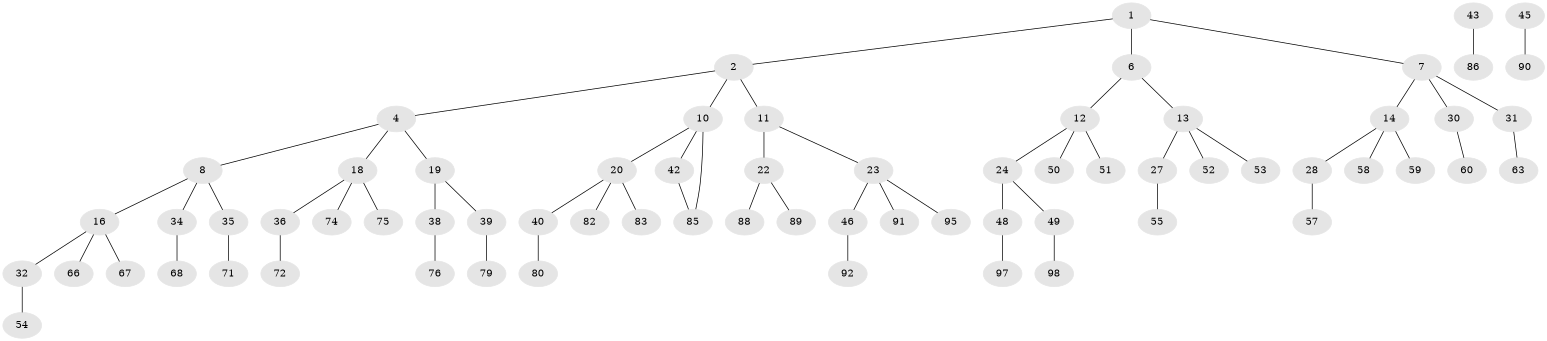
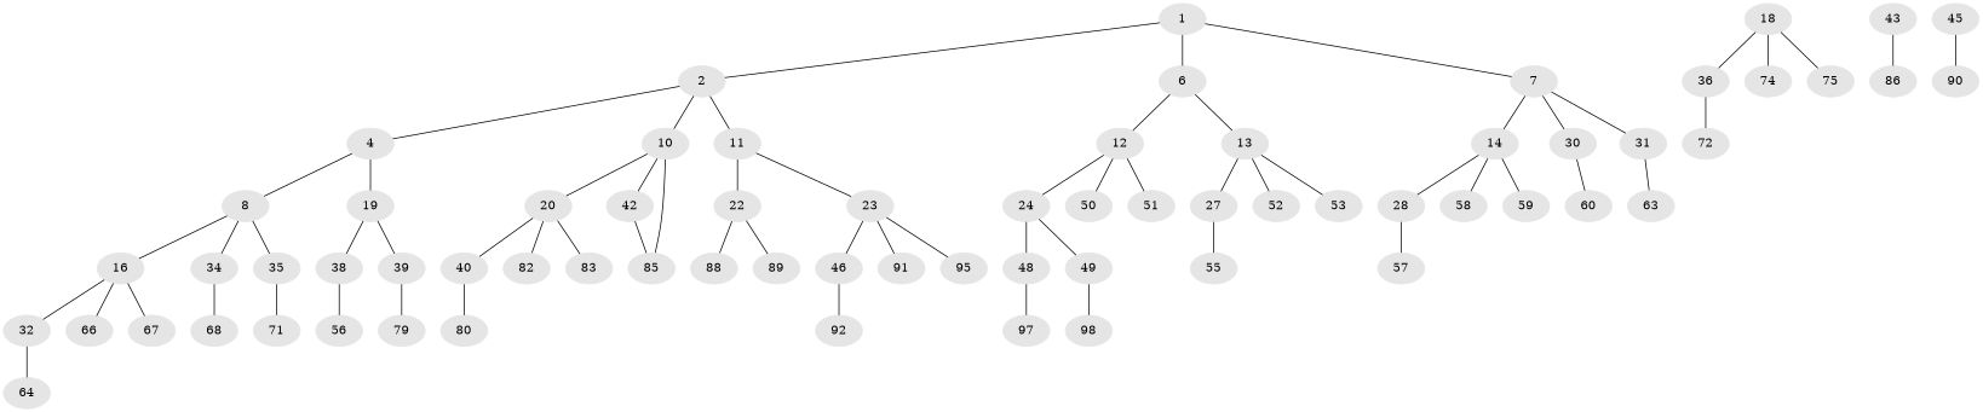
  graph {
    node [color=gray90 style=filled latent=0.2]
    1 [super="+3" latent=""]
    2 [latent=1 super="+5"]
    6 [latent=0.5]
    7 [latent=0.5 super="+15"]
    4 [latent=0.5 super="+9"]
    10 [latent=0.333333 super="+21"]
    11 [latent=0.333333]
    12 [latent=0.333333 super="+25"]
    13 [latent=0.333333 super="+26"]
    14 [latent=0.333333 super="+29"]
    30 [latent=0.25 super="+61"]
    31 [latent=0.25 super="+62"]
    8 [latent=0.333333 super="+17"]
    18 [latent=0.25 super="+37"]
    19 [latent=0.25]
    20 [latent=0.25 super="+41"]
    42 [super="+84"]
    85 [latent=0.166667]
    22 [latent=0.25 super="+44"]
    23 [latent=0.25 super="+47"]
    16 [latent=0.25 super="+33"]
    34 [super="+69"]
    35 [super="+70"]
    36 [super="+73"]
    74 [latent=0.166667]
    75 [latent=0.166667]
    38 [super="+77"]
    39 [super="+78"]
    24 [latent=0.25]
    50 [super="+100"]
    51
    27 [latent=0.25 super="+54"]
    52
    53
    28 [latent=0.25 super="+56"]
    58
    59
    60
    63
    32 [super="+65"]
    66 [latent=0.166667]
    67 [latent=0.166667]
    68 [latent=0.166667]
    71 [latent=0.166667]
    40 [super="+81"]
    82 [latent=0.166667]
    83 [latent=0.166667]
    43 [super="+87"]
    86 [latent=0.166667]
    88 [latent=0.166667]
    89 [latent=0.166667]
    46 [super="+93"]
    n53 [label=91 latent=0.166667]
    95 [latent=0.166667]
    48 [super="+96"]
    49 [super="+99"]
    55
    57
-   64 [latent=0.166667 label=54]
+   64 [latent=0.166667]
    72 [latent=0.166667]
-   76 [latent=0.166667]
+   76 [latent=0.166667 label=56]
    79 [latent=0.166667]
    80 [latent=0.166667]
    45 [super="+91"]
    90 [latent=0.166667]
    92 [latent=0.166667]
    97 [latent=0.166667]
    98 [latent=0.166667]
    1 -- 2
    1 -- 6
    1 -- 7
    2 -- 4
    2 -- 10
    2 -- 11
    6 -- 12
    6 -- 13
    7 -- 14
    7 -- 30
    7 -- 31
    4 -- 8
-   4 -- 18
    4 -- 19
    10 -- 20
    10 -- 42
    10 -- 85
    11 -- 22
    11 -- 23
    12 -- 24
    12 -- 50
    12 -- 51
    13 -- 27
    13 -- 52
    13 -- 53
    14 -- 28
    14 -- 58
    14 -- 59
    30 -- 60
    31 -- 63
    8 -- 16
    8 -- 34
    8 -- 35
    18 -- 36
    18 -- 74
    18 -- 75
    19 -- 38
    19 -- 39
    20 -- 40
    20 -- 82
    20 -- 83
    42 -- 85
    22 -- 88
    22 -- 89
    23 -- 46
    23 -- n53
    23 -- 95
    16 -- 32
    16 -- 66
    16 -- 67
    34 -- 68
    35 -- 71
    36 -- 72
    38 -- 76
    39 -- 79
    24 -- 48
    24 -- 49
    27 -- 55
    28 -- 57
    32 -- 64
    40 -- 80
    43 -- 86
    46 -- 92
    48 -- 97
    49 -- 98
    45 -- 90
  }
